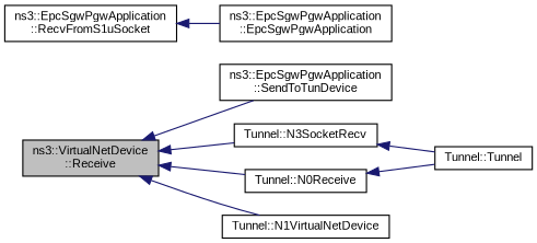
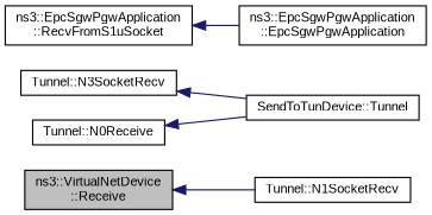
  digraph {
    fontname="Liberation Sans"
    rankdir=LR
    node [color=black fillcolor=white fontname="Liberation Sans" fontsize=10 shape=record style=filled]
    edge [color=midnightblue dir=back fontname="Liberation Sans" fontsize=10 labelfontname=Helvetica labelfontsize=10 style=solid]
    n1 [fillcolor=grey75 fontcolor=black height=0.2 label="ns3::VirtualNetDevice\l::Receive" width=0.4]
-   n2 [height=0.2 label="ns3::EpcSgwPgwApplication\l::SendToTunDevice" width=0.4]
    n3 [height=0.2 label="Tunnel::N3SocketRecv" width=0.4]
    n4 [height=0.2 label="Tunnel::N0Receive" width=0.4]
-   n5 [height=0.2 label="Tunnel::N1VirtualNetDevice" width=0.4]
-   n6 [height=0.2 label="Tunnel::Tunnel" width=0.4]
+   n5 [height=0.2 label="Tunnel::N1SocketRecv" width=0.4]
+   n6 [height=0.2 label="SendToTunDevice::Tunnel" width=0.4]
    n7 [height=0.2 label="ns3::EpcSgwPgwApplication\l::RecvFromS1uSocket" width=0.4]
    n8 [height=0.2 label="ns3::EpcSgwPgwApplication\l::EpcSgwPgwApplication" width=0.4]
-   n1 -> n2
-   n1 -> n3
-   n1 -> n4
    n1 -> n5
    n3 -> n6
    n4 -> n6
    n7 -> n8
  }
